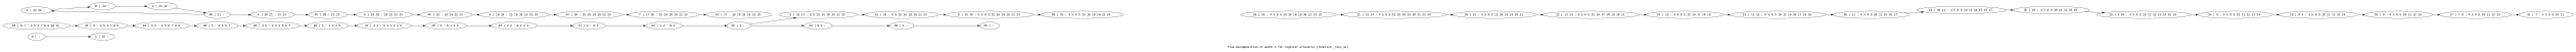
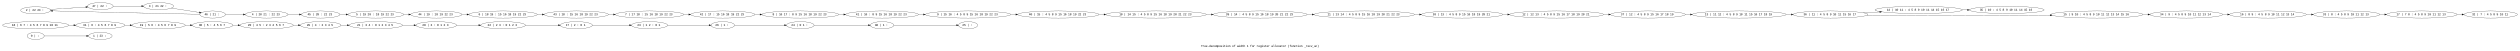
  digraph {
    fontname="Liberation Mono"
    label="Tree-decomposition of width 1 for register allocator (function _recv_uc)"
    rankdir=LR
    node [fontname="Liberation Mono"]
    edge [fontname="Liberation Mono"]
    n1 [label="0 | : "]
    n2 [label="1 | 23 : "]
    n3 [label="2 | 22 23 : "]
    n4 [label="47 | 22 : "]
    n5 [label="3 | 21 22 : "]
    n6 [label="46 | 21 : "]
    n7 [label="4 | 20 21 : 22 23 "]
    n8 [label="45 | 20 : 22 23 "]
    n9 [label="5 | 19 20 : 18 19 22 23 "]
    n10 [label="44 | 19 : 18 19 22 23 "]
    n11 [label="6 | 18 19 : 15 16 18 19 22 23 "]
    n12 [label="43 | 18 : 15 16 18 19 22 23 "]
    n13 [label="7 | 17 18 : 15 16 18 19 22 23 "]
    n14 [label="42 | 17 : 15 16 18 19 22 23 "]
    n15 [label="8 | 16 17 : 8 9 15 16 18 19 22 23 "]
    n16 [label="41 | 16 : 8 9 15 16 18 19 22 23 "]
    n17 [label="9 | 15 16 : 4 5 8 9 15 16 18 19 22 23 "]
    n18 [label="40 | 15 : 4 5 8 9 15 16 18 19 22 23 "]
+   n19 [label="10 | 14 15 : 4 5 8 9 15 16 18 19 20 21 22 23 "]
    n20 [label="39 | 14 : 4 5 8 9 15 16 18 19 20 21 22 23 "]
    n21 [label="11 | 13 14 : 4 5 8 9 15 16 18 19 20 21 22 23 "]
    n22 [label="38 | 13 : 4 5 8 9 15 16 18 19 20 21 "]
    n23 [label="12 | 12 13 : 4 5 8 9 15 16 17 18 19 20 21 "]
    n24 [label="37 | 12 : 4 5 8 9 15 16 17 18 19 "]
    n25 [label="13 | 11 12 : 4 5 8 9 10 11 15 16 17 18 19 "]
    n26 [label="36 | 11 : 4 5 8 9 10 11 15 16 17 "]
    n27 [label="14 | 10 11 : 4 5 8 9 10 11 14 15 16 17 "]
    n28 [label="35 | 10 : 4 5 8 9 10 11 14 15 16 "]
    n29 [label="15 | 9 10 : 4 5 8 9 10 11 12 13 14 15 16 "]
    n30 [label="34 | 9 : 4 5 8 9 10 11 12 13 14 "]
    n31 [label="16 | 8 9 : 4 5 8 9 10 11 12 13 14 "]
    n32 [label="33 | 8 : 4 5 8 9 10 11 12 13 "]
    n33 [label="17 | 7 8 : 4 5 8 9 10 11 12 13 "]
    n34 [label="32 | 7 : 4 5 8 9 10 11 "]
    n35 [label="18 | 6 7 : 4 5 6 7 8 9 10 11 "]
    n36 [label="31 | 6 : 4 5 6 7 8 9 "]
    n37 [label="19 | 5 6 : 4 5 6 7 8 9 "]
    n38 [label="30 | 5 : 4 5 6 7 "]
    n39 [label="20 | 4 5 : 2 3 4 5 6 7 "]
    n40 [label="29 | 4 : 2 3 4 5 "]
    n41 [label="21 | 3 4 : 0 1 2 3 4 5 "]
    n42 [label="28 | 3 : 0 1 2 3 "]
    n43 [label="22 | 2 3 : 0 1 2 3 "]
    n44 [label="27 | 2 : 0 1 "]
    n45 [label="23 | 1 2 : 0 1 "]
    n46 [label="26 | 1 : "]
    n47 [label="24 | 0 1 : "]
    n48 [label="48 | 1 : "]
    n49 [label="25 | : "]
    n1 -> n2
    n3 -> n4
    n4 -> n5
    n5 -> n6
    n6 -> n3
    n6 -> n7
    n7 -> n8
    n8 -> n9
    n9 -> n10
    n10 -> n11
    n11 -> n12
    n12 -> n13
    n13 -> n14
-   n46 -> n15
+   n14 -> n15
    n15 -> n16
    n16 -> n17
    n17 -> n18
+   n18 -> n19
+   n19 -> n20
    n20 -> n21
    n21 -> n22
    n22 -> n23
    n23 -> n24
    n24 -> n25
    n25 -> n26
    n26 -> n27
    n27 -> n28
-   n28 -> n29
+   n26 -> n29
    n29 -> n30
    n30 -> n31
    n31 -> n32
    n32 -> n33
    n33 -> n34
    n35 -> n36
    n36 -> n37
    n37 -> n38
    n38 -> n39
    n39 -> n40
    n40 -> n41
    n41 -> n42
    n42 -> n43
    n43 -> n44
    n44 -> n45
    n45 -> n46
    n46 -> n47
    n47 -> n48
    n48 -> n49
  }
